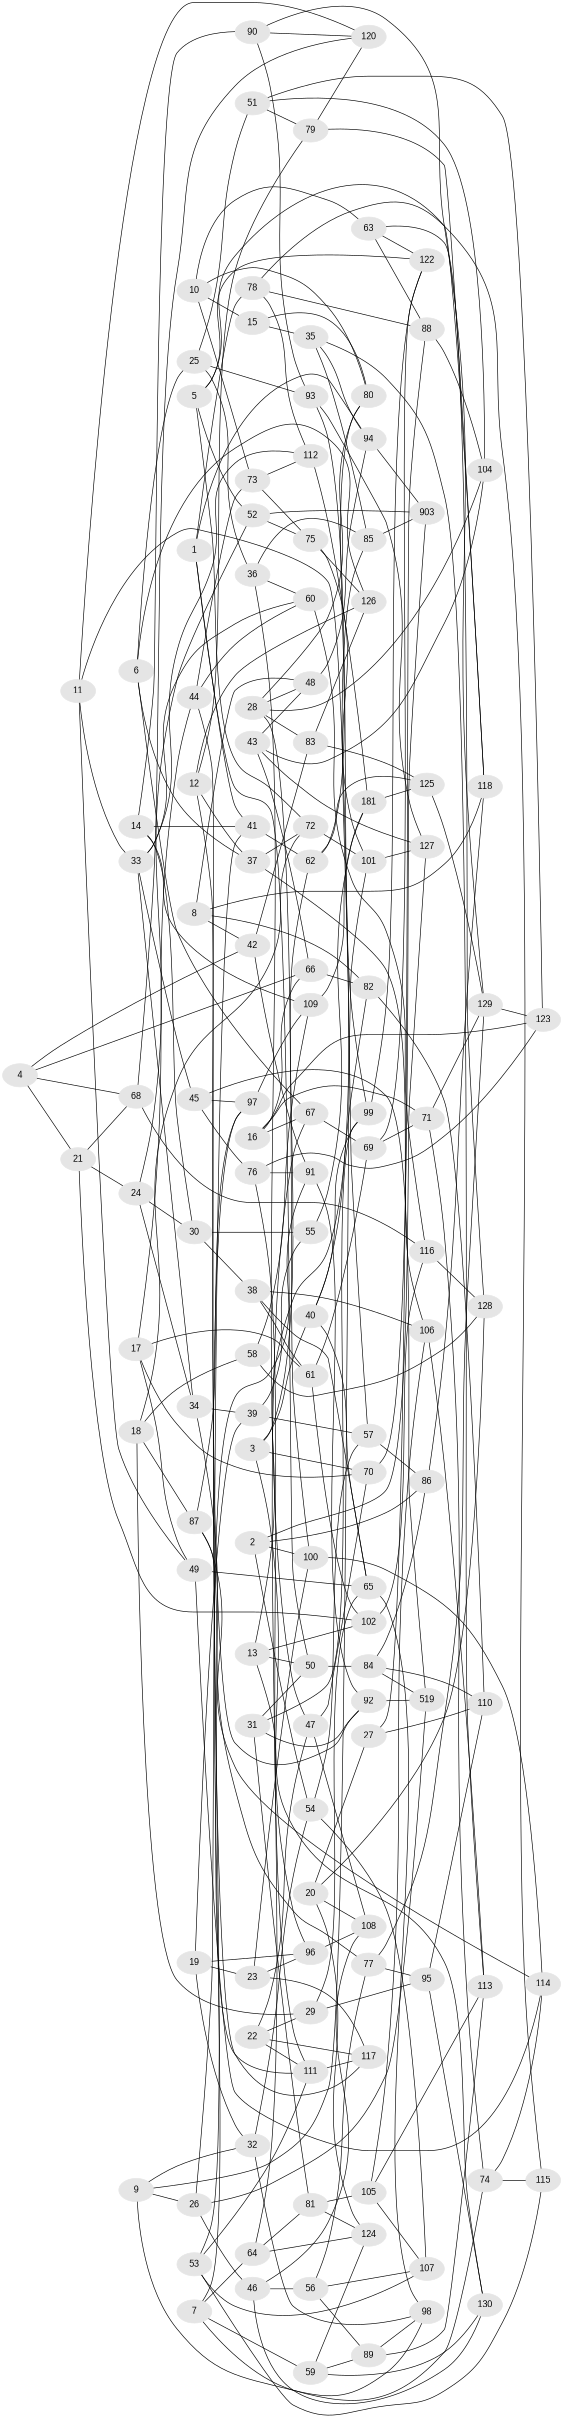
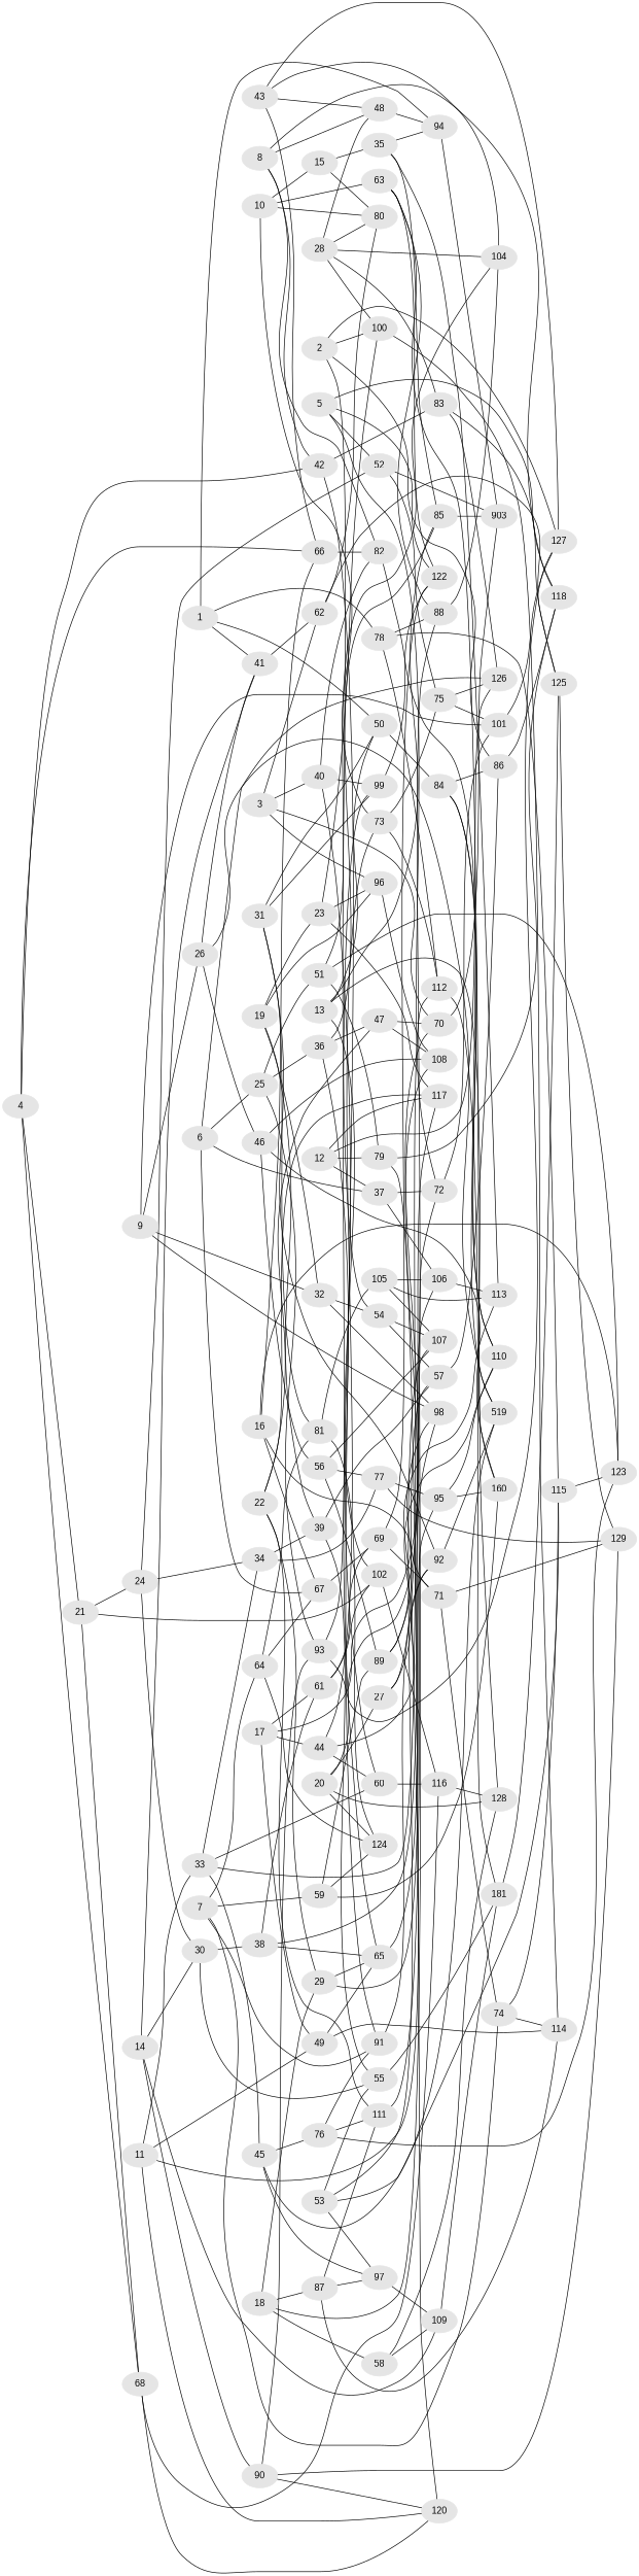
  graph {
    fontname="Liberation Sans"
    rankdir=LR
    node [color=gray90 fontname="Liberation Sans" style=filled]
    edge [fontname="Liberation Sans"]
    1
    41
    50
    78
    94
    62
    84
    88
    112
    115
    n11 [label=903]
    2
    54
    86
    100
    127
    57
    107
    118
    114
    3
    40
    70
    96
    82
    65
    99
    80
    125
    108
    4
    21
    42
    66
    68
    102
    24
    91
    83
    120
    116
    5
    52
    72
    122
    75
    101
    6
    25
    37
    67
    126
    36
    51
    93
    106
    69
    7
    59
    64
    74
-   130
+   130 [label=160]
    124
    89
    81
    92
    8
    48
    110
    9
    26
    32
    98
    46
    n75 [label=519]
    10
    15
    63
    73
    35
    128
    11
    33
    49
    34
    45
    60
    12
    79
    117
    13
    85
    14
    30
    90
    109
    38
    55
    129
    n100 [label=181]
    113
    16
    71
    123
    17
    44
    61
    18
    29
    58
    87
    95
    111
    97
    19
    23
    39
    20
    27
    22
    47
    77
    104
    56
    28
    31
    105
    76
    43
    53
    1 -- 41
    1 -- 50
    1 -- 78
    1 -- 94
    41 -- 62
    50 -- 84
    78 -- 88
    78 -- 112
    78 -- 115
    94 -- n11
    62 -- 80
    62 -- 125
    84 -- 86
    84 -- 110
    84 -- n75
    88 -- 104
    112 -- n100
-   129 -- 123
+   115 -- 123
    2 -- 54
    2 -- 86
    2 -- 100
    2 -- 127
    54 -- 57
    54 -- 107
    86 -- 118
    100 -- 114
    57 -- 86
    3 -- 62
    3 -- 40
    3 -- 70
    3 -- 96
    40 -- 82
    40 -- 65
    40 -- 99
    70 -- n11
    96 -- 108
    82 -- 110
    65 -- 98
    99 -- 122
    125 -- 129
    4 -- 21
    4 -- 42
    4 -- 66
    4 -- 68
    21 -- 68
    21 -- 102
    21 -- 24
    42 -- 91
    42 -- 83
    66 -- 82
    68 -- 120
    68 -- 116
    102 -- 116
    24 -- 52
    24 -- 34
    24 -- 30
    91 -- 92
    83 -- 125
    83 -- 126
    116 -- 128
    5 -- 118
    5 -- 52
    5 -- 72
    5 -- 122
    52 -- n11
    52 -- 75
    72 -- 101
    75 -- 101
    75 -- 126
    101 -- 127
    6 -- 25
    6 -- 37
    6 -- 67
    6 -- 126
    25 -- 36
    25 -- 51
    25 -- 93
    37 -- 72
    37 -- 106
    67 -- 69
    36 -- 60
    36 -- 85
    36 -- 47
    51 -- 79
    51 -- 123
    51 -- 104
    93 -- 127
    93 -- 99
    106 -- 113
    69 -- 122
    69 -- 71
    7 -- 91
    7 -- 59
    7 -- 64
    7 -- 74
    59 -- 130
    59 -- 124
    59 -- 89
    64 -- 67
    64 -- 124
    64 -- 81
    74 -- 115
    74 -- 114
    89 -- 98
    89 -- 113
    81 -- 124
    81 -- 105
    92 -- n75
    8 -- 118
    8 -- 82
    8 -- 42
    8 -- 48
    48 -- 94
    9 -- 101
    9 -- 26
    9 -- 32
    9 -- 98
    26 -- 41
    26 -- 46
    26 -- n75
    32 -- 54
    32 -- 98
    46 -- 108
    46 -- 130
    46 -- 56
    10 -- 80
    10 -- 15
    10 -- 63
    10 -- 73
    15 -- 80
    15 -- 35
    63 -- 88
    63 -- 122
    63 -- 128
    73 -- 112
    73 -- 75
    35 -- 94
    35 -- 85
    35 -- 113
    11 -- 57
    11 -- 120
    11 -- 33
    11 -- 49
    33 -- 112
    33 -- 34
    33 -- 45
    33 -- 60
    49 -- 114
    49 -- 65
    34 -- 39
    34 -- 77
    45 -- n75
    45 -- 97
    45 -- 76
    60 -- 116
    12 -- 37
    12 -- 126
    12 -- 79
    12 -- 117
    79 -- 118
    79 -- 120
    13 -- 50
    13 -- 102
    13 -- 130
    13 -- 85
    85 -- n11
    14 -- 41
    14 -- 30
    14 -- 90
    14 -- 109
    30 -- 38
    30 -- 55
    90 -- 120
    90 -- 93
    90 -- 129
    109 -- n100
    38 -- 65
    38 -- 106
    38 -- 61
    55 -- n100
    n100 -- 125
    16 -- 66
    16 -- 67
    16 -- 71
    16 -- 123
    71 -- 74
    71 -- 129
    17 -- 70
    17 -- 49
    17 -- 44
    17 -- 61
    44 -- 92
    44 -- 73
    44 -- 60
    61 -- 102
    61 -- 69
    18 -- 72
    18 -- 29
    18 -- 58
    18 -- 87
    29 -- 65
    29 -- 95
    58 -- 128
    58 -- 109
    87 -- 114
    87 -- 111
    87 -- 97
    95 -- 130
    95 -- 110
    111 -- 117
    97 -- 109
    19 -- 96
    19 -- 32
    19 -- 23
    19 -- 39
    23 -- 100
    23 -- 96
    23 -- 117
    39 -- 57
    39 -- 55
    20 -- 108
    20 -- 124
    20 -- 128
    20 -- 27
    27 -- 88
    27 -- 110
    22 -- 117
    22 -- 29
    22 -- 111
    22 -- 47
    47 -- 70
    47 -- 108
    77 -- 129
    77 -- 95
    56 -- 107
    56 -- 89
    56 -- 77
    28 -- 100
    28 -- 80
    28 -- 83
    28 -- 48
    28 -- 104
    31 -- 50
    31 -- 99
    31 -- 81
    31 -- 92
    105 -- 107
    105 -- 106
    105 -- 113
    76 -- 91
    76 -- 123
    76 -- 111
    43 -- 127
    43 -- 66
    43 -- 48
    43 -- 104
    53 -- 115
    53 -- 107
-   53 -- 111
+   53 -- 55
    53 -- 97
  }
